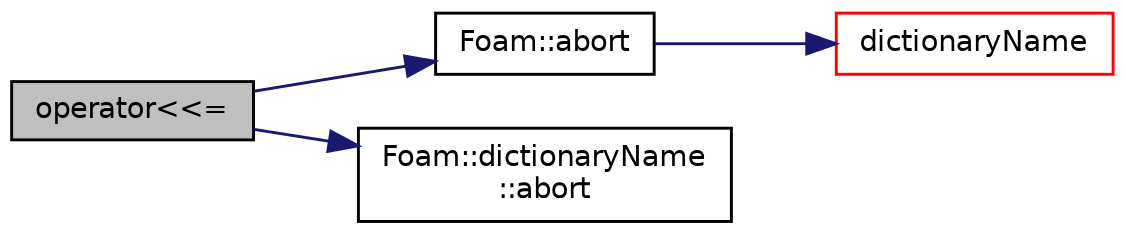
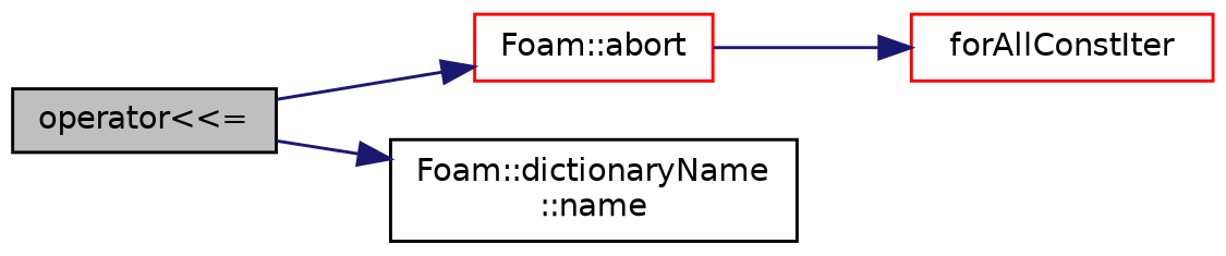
  digraph {
    rankdir=LR
    node [color=black fontname=Helvetica fontsize=10 shape=record]
    edge [color=midnightblue fontname=Helvetica fontsize=10 labelfontname=Helvetica labelfontsize=10 style=solid]
    n1 [fillcolor=grey75 fontcolor=black height=0.2 label="operator\<\<=" style=filled width=0.4]
-   n2 [height=0.2 label="Foam::abort" width=0.4]
-   n3 [height=0.2 label="Foam::dictionaryName\l::abort" width=0.4]
-   n4 [color=red height=0.2 label=dictionaryName width=0.4]
+   n2 [color=red height=0.2 label="Foam::abort" width=0.4]
+   n3 [height=0.2 label="Foam::dictionaryName\l::name" width=0.4]
+   n4 [color=red height=0.2 label=forAllConstIter width=0.4]
    n1 -> n2
    n1 -> n3
    n2 -> n4
  }
